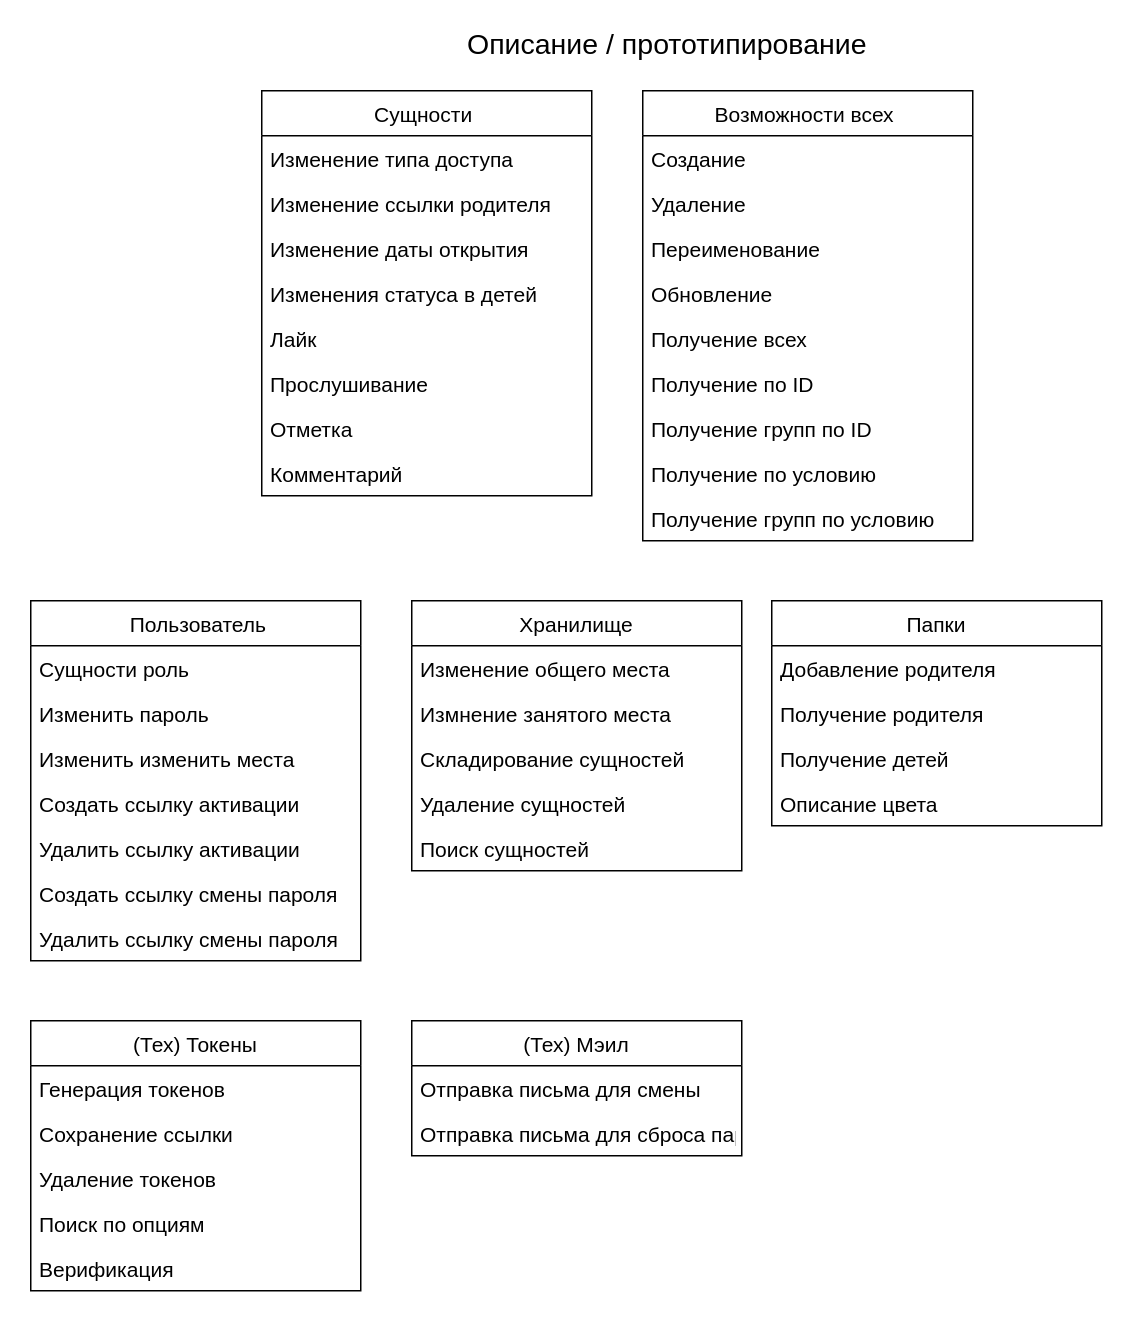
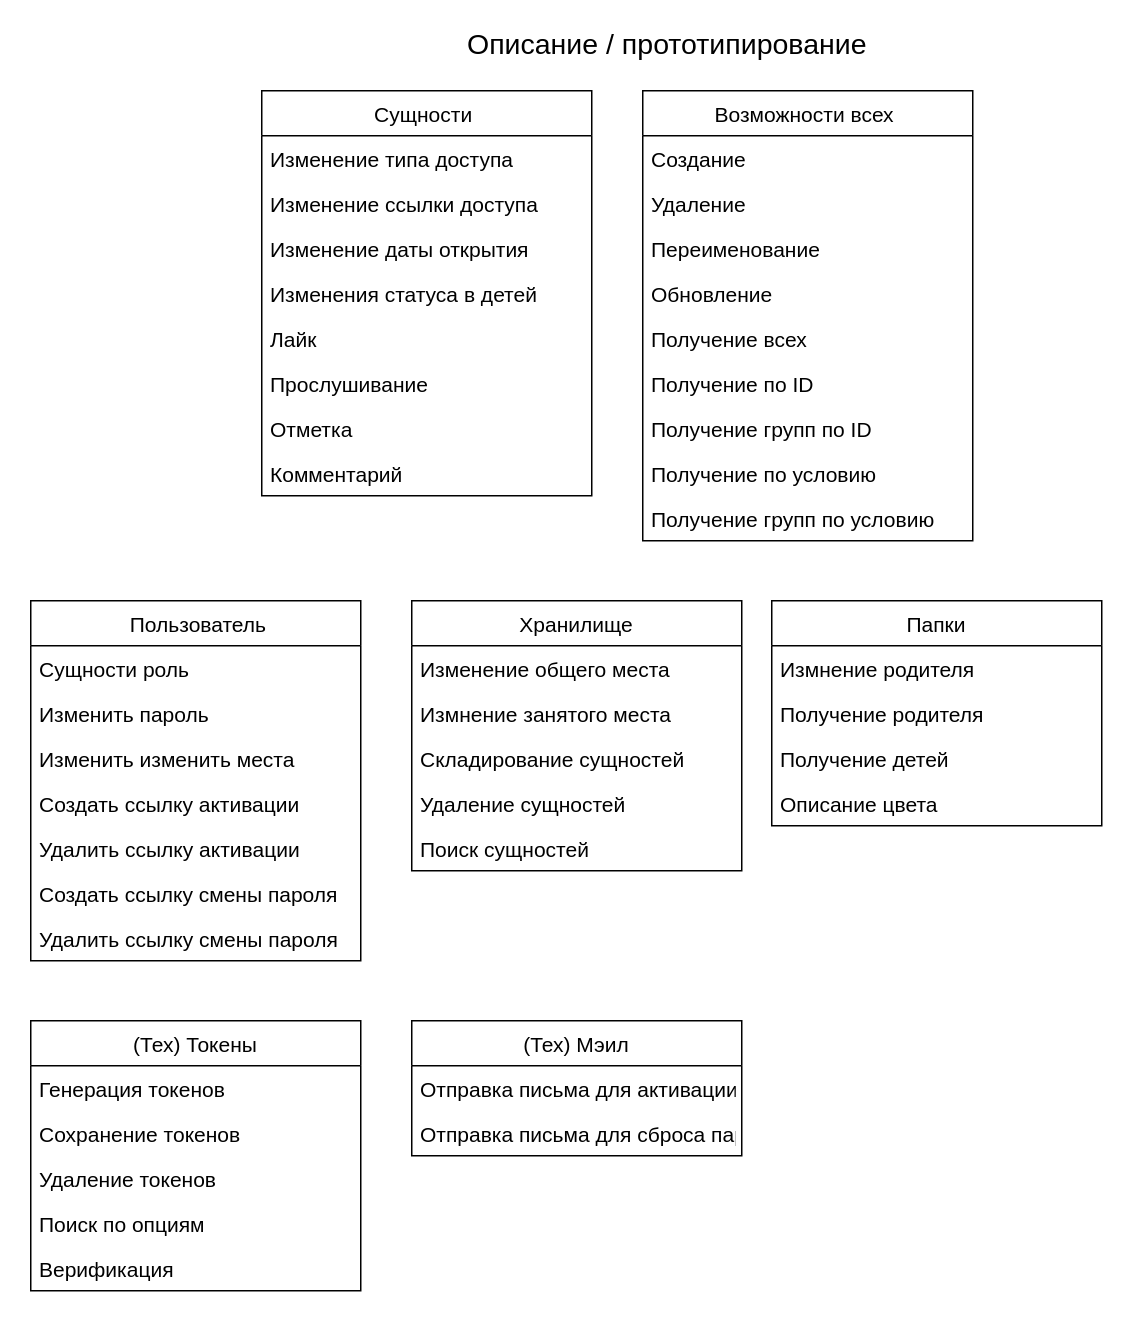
  <mxCell id="0" />
  <mxCell id="1" parent="0" />
  <mxCell id="2" value="Возможности всех " style="swimlane;fontStyle=0;childLayout=stackLayout;horizontal=1;startSize=30;horizontalStack=0;resizeParent=1;resizeParentMax=0;resizeLast=0;collapsible=1;marginBottom=0;fontSize=14;" parent="1" vertex="1"><mxGeometry x="428" y="60" width="220" height="300" as="geometry" /></mxCell>
  <mxCell id="3" value="Создание" style="text;strokeColor=none;fillColor=none;align=left;verticalAlign=middle;spacingLeft=4;spacingRight=4;overflow=hidden;points=[[0,0.5],[1,0.5]];portConstraint=eastwest;rotatable=0;fontSize=14;" parent="2" vertex="1"><mxGeometry y="30" width="220" height="30" as="geometry" /></mxCell>
  <mxCell id="4" value="Удаление" style="text;strokeColor=none;fillColor=none;align=left;verticalAlign=middle;spacingLeft=4;spacingRight=4;overflow=hidden;points=[[0,0.5],[1,0.5]];portConstraint=eastwest;rotatable=0;fontSize=14;" parent="2" vertex="1"><mxGeometry y="60" width="220" height="30" as="geometry" /></mxCell>
  <mxCell id="5" value="Переименование" style="text;strokeColor=none;fillColor=none;align=left;verticalAlign=middle;spacingLeft=4;spacingRight=4;overflow=hidden;points=[[0,0.5],[1,0.5]];portConstraint=eastwest;rotatable=0;fontSize=14;" parent="2" vertex="1"><mxGeometry y="90" width="220" height="30" as="geometry" /></mxCell>
  <mxCell id="6" value="Обновление" style="text;strokeColor=none;fillColor=none;align=left;verticalAlign=middle;spacingLeft=4;spacingRight=4;overflow=hidden;points=[[0,0.5],[1,0.5]];portConstraint=eastwest;rotatable=0;fontSize=14;" parent="2" vertex="1"><mxGeometry y="120" width="220" height="30" as="geometry" /></mxCell>
  <mxCell id="7" value="Получение всех" style="text;strokeColor=none;fillColor=none;align=left;verticalAlign=middle;spacingLeft=4;spacingRight=4;overflow=hidden;points=[[0,0.5],[1,0.5]];portConstraint=eastwest;rotatable=0;fontSize=14;" parent="2" vertex="1"><mxGeometry y="150" width="220" height="30" as="geometry" /></mxCell>
  <mxCell id="8" value="Получение по ID" style="text;strokeColor=none;fillColor=none;align=left;verticalAlign=middle;spacingLeft=4;spacingRight=4;overflow=hidden;points=[[0,0.5],[1,0.5]];portConstraint=eastwest;rotatable=0;fontSize=14;" parent="2" vertex="1"><mxGeometry y="180" width="220" height="30" as="geometry" /></mxCell>
  <mxCell id="9" value="Получение групп по ID" style="text;strokeColor=none;fillColor=none;align=left;verticalAlign=middle;spacingLeft=4;spacingRight=4;overflow=hidden;points=[[0,0.5],[1,0.5]];portConstraint=eastwest;rotatable=0;fontSize=14;" parent="2" vertex="1"><mxGeometry y="210" width="220" height="30" as="geometry" /></mxCell>
  <mxCell id="10" value="Получение по условию" style="text;strokeColor=none;fillColor=none;align=left;verticalAlign=middle;spacingLeft=4;spacingRight=4;overflow=hidden;points=[[0,0.5],[1,0.5]];portConstraint=eastwest;rotatable=0;fontSize=14;" parent="2" vertex="1"><mxGeometry y="240" width="220" height="30" as="geometry" /></mxCell>
  <mxCell id="11" value="Получение групп по условию" style="text;strokeColor=none;fillColor=none;align=left;verticalAlign=middle;spacingLeft=4;spacingRight=4;overflow=hidden;points=[[0,0.5],[1,0.5]];portConstraint=eastwest;rotatable=0;fontSize=14;" parent="2" vertex="1"><mxGeometry y="270" width="220" height="30" as="geometry" /></mxCell>
  <mxCell id="12" value="Сущности " style="swimlane;fontStyle=0;childLayout=stackLayout;horizontal=1;startSize=30;horizontalStack=0;resizeParent=1;resizeParentMax=0;resizeLast=0;collapsible=1;marginBottom=0;fontSize=14;" parent="1" vertex="1"><mxGeometry x="174" y="60" width="220" height="270" as="geometry" /></mxCell>
  <mxCell id="13" value="Изменение типа доступа" style="text;strokeColor=none;fillColor=none;align=left;verticalAlign=middle;spacingLeft=4;spacingRight=4;overflow=hidden;points=[[0,0.5],[1,0.5]];portConstraint=eastwest;rotatable=0;fontSize=14;" parent="12" vertex="1"><mxGeometry y="30" width="220" height="30" as="geometry" /></mxCell>
- <mxCell id="14" value="Изменение ссылки родителя" style="text;strokeColor=none;fillColor=none;align=left;verticalAlign=middle;spacingLeft=4;spacingRight=4;overflow=hidden;points=[[0,0.5],[1,0.5]];portConstraint=eastwest;rotatable=0;fontSize=14;" parent="12" vertex="1"><mxGeometry y="60" width="220" height="30" as="geometry" /></mxCell>
+ <mxCell id="14" value="Изменение ссылки доступа" style="text;strokeColor=none;fillColor=none;align=left;verticalAlign=middle;spacingLeft=4;spacingRight=4;overflow=hidden;points=[[0,0.5],[1,0.5]];portConstraint=eastwest;rotatable=0;fontSize=14;" parent="12" vertex="1"><mxGeometry y="60" width="220" height="30" as="geometry" /></mxCell>
  <mxCell id="15" value="Изменение даты открытия" style="text;strokeColor=none;fillColor=none;align=left;verticalAlign=middle;spacingLeft=4;spacingRight=4;overflow=hidden;points=[[0,0.5],[1,0.5]];portConstraint=eastwest;rotatable=0;fontSize=14;" parent="12" vertex="1"><mxGeometry y="90" width="220" height="30" as="geometry" /></mxCell>
  <mxCell id="16" value="Изменения статуса в детей" style="text;strokeColor=none;fillColor=none;align=left;verticalAlign=middle;spacingLeft=4;spacingRight=4;overflow=hidden;points=[[0,0.5],[1,0.5]];portConstraint=eastwest;rotatable=0;fontSize=14;" parent="12" vertex="1"><mxGeometry y="120" width="220" height="30" as="geometry" /></mxCell>
  <mxCell id="17" value="Лайк" style="text;strokeColor=none;fillColor=none;align=left;verticalAlign=middle;spacingLeft=4;spacingRight=4;overflow=hidden;points=[[0,0.5],[1,0.5]];portConstraint=eastwest;rotatable=0;fontSize=14;" parent="12" vertex="1"><mxGeometry y="150" width="220" height="30" as="geometry" /></mxCell>
  <mxCell id="18" value="Прослушивание" style="text;strokeColor=none;fillColor=none;align=left;verticalAlign=middle;spacingLeft=4;spacingRight=4;overflow=hidden;points=[[0,0.5],[1,0.5]];portConstraint=eastwest;rotatable=0;fontSize=14;" parent="12" vertex="1"><mxGeometry y="180" width="220" height="30" as="geometry" /></mxCell>
  <mxCell id="19" value="Отметка" style="text;strokeColor=none;fillColor=none;align=left;verticalAlign=middle;spacingLeft=4;spacingRight=4;overflow=hidden;points=[[0,0.5],[1,0.5]];portConstraint=eastwest;rotatable=0;fontSize=14;" parent="12" vertex="1"><mxGeometry y="210" width="220" height="30" as="geometry" /></mxCell>
  <mxCell id="20" value="Комментарий" style="text;strokeColor=none;fillColor=none;align=left;verticalAlign=middle;spacingLeft=4;spacingRight=4;overflow=hidden;points=[[0,0.5],[1,0.5]];portConstraint=eastwest;rotatable=0;fontSize=14;" parent="12" vertex="1"><mxGeometry y="240" width="220" height="30" as="geometry" /></mxCell>
  <mxCell id="21" value="Папки" style="swimlane;fontStyle=0;childLayout=stackLayout;horizontal=1;startSize=30;horizontalStack=0;resizeParent=1;resizeParentMax=0;resizeLast=0;collapsible=1;marginBottom=0;fontSize=14;" parent="1" vertex="1"><mxGeometry x="514" y="400" width="220" height="150" as="geometry" /></mxCell>
- <mxCell id="22" value="Добавление родителя" style="text;strokeColor=none;fillColor=none;align=left;verticalAlign=middle;spacingLeft=4;spacingRight=4;overflow=hidden;points=[[0,0.5],[1,0.5]];portConstraint=eastwest;rotatable=0;fontSize=14;" parent="21" vertex="1"><mxGeometry y="30" width="220" height="30" as="geometry" /></mxCell>
+ <mxCell id="22" value="Измнение родителя" style="text;strokeColor=none;fillColor=none;align=left;verticalAlign=middle;spacingLeft=4;spacingRight=4;overflow=hidden;points=[[0,0.5],[1,0.5]];portConstraint=eastwest;rotatable=0;fontSize=14;" parent="21" vertex="1"><mxGeometry y="30" width="220" height="30" as="geometry" /></mxCell>
  <mxCell id="23" value="Получение родителя" style="text;strokeColor=none;fillColor=none;align=left;verticalAlign=middle;spacingLeft=4;spacingRight=4;overflow=hidden;points=[[0,0.5],[1,0.5]];portConstraint=eastwest;rotatable=0;fontSize=14;" parent="21" vertex="1"><mxGeometry y="60" width="220" height="30" as="geometry" /></mxCell>
  <mxCell id="24" value="Получение детей" style="text;strokeColor=none;fillColor=none;align=left;verticalAlign=middle;spacingLeft=4;spacingRight=4;overflow=hidden;points=[[0,0.5],[1,0.5]];portConstraint=eastwest;rotatable=0;fontSize=14;" parent="21" vertex="1"><mxGeometry y="90" width="220" height="30" as="geometry" /></mxCell>
  <mxCell id="25" value="Описание цвета" style="text;strokeColor=none;fillColor=none;align=left;verticalAlign=middle;spacingLeft=4;spacingRight=4;overflow=hidden;points=[[0,0.5],[1,0.5]];portConstraint=eastwest;rotatable=0;fontSize=14;" parent="21" vertex="1"><mxGeometry y="120" width="220" height="30" as="geometry" /></mxCell>
  <mxCell id="26" value="Хранилище" style="swimlane;fontStyle=0;childLayout=stackLayout;horizontal=1;startSize=30;horizontalStack=0;resizeParent=1;resizeParentMax=0;resizeLast=0;collapsible=1;marginBottom=0;fontSize=14;" parent="1" vertex="1"><mxGeometry x="274" y="400" width="220" height="180" as="geometry" /></mxCell>
  <mxCell id="27" value="Изменение общего места" style="text;strokeColor=none;fillColor=none;align=left;verticalAlign=middle;spacingLeft=4;spacingRight=4;overflow=hidden;points=[[0,0.5],[1,0.5]];portConstraint=eastwest;rotatable=0;fontSize=14;" parent="26" vertex="1"><mxGeometry y="30" width="220" height="30" as="geometry" /></mxCell>
  <mxCell id="28" value="Измнение занятого места" style="text;strokeColor=none;fillColor=none;align=left;verticalAlign=middle;spacingLeft=4;spacingRight=4;overflow=hidden;points=[[0,0.5],[1,0.5]];portConstraint=eastwest;rotatable=0;fontSize=14;" parent="26" vertex="1"><mxGeometry y="60" width="220" height="30" as="geometry" /></mxCell>
  <mxCell id="29" value="Складирование сущностей" style="text;strokeColor=none;fillColor=none;align=left;verticalAlign=middle;spacingLeft=4;spacingRight=4;overflow=hidden;points=[[0,0.5],[1,0.5]];portConstraint=eastwest;rotatable=0;fontSize=14;" parent="26" vertex="1"><mxGeometry y="90" width="220" height="30" as="geometry" /></mxCell>
  <mxCell id="30" value="Удаление сущностей" style="text;strokeColor=none;fillColor=none;align=left;verticalAlign=middle;spacingLeft=4;spacingRight=4;overflow=hidden;points=[[0,0.5],[1,0.5]];portConstraint=eastwest;rotatable=0;fontSize=14;" parent="26" vertex="1"><mxGeometry y="120" width="220" height="30" as="geometry" /></mxCell>
  <mxCell id="31" value="Поиск сущностей" style="text;strokeColor=none;fillColor=none;align=left;verticalAlign=middle;spacingLeft=4;spacingRight=4;overflow=hidden;points=[[0,0.5],[1,0.5]];portConstraint=eastwest;rotatable=0;fontSize=14;" parent="26" vertex="1"><mxGeometry y="150" width="220" height="30" as="geometry" /></mxCell>
  <mxCell id="32" value=" Пользователь" style="swimlane;fontStyle=0;childLayout=stackLayout;horizontal=1;startSize=30;horizontalStack=0;resizeParent=1;resizeParentMax=0;resizeLast=0;collapsible=1;marginBottom=0;fontSize=14;" parent="1" vertex="1"><mxGeometry x="20" y="400" width="220" height="240" as="geometry" /></mxCell>
  <mxCell id="33" value="Сущности роль" style="text;strokeColor=none;fillColor=none;align=left;verticalAlign=middle;spacingLeft=4;spacingRight=4;overflow=hidden;points=[[0,0.5],[1,0.5]];portConstraint=eastwest;rotatable=0;fontSize=14;" parent="32" vertex="1"><mxGeometry y="30" width="220" height="30" as="geometry" /></mxCell>
  <mxCell id="34" value="Изменить пароль" style="text;strokeColor=none;fillColor=none;align=left;verticalAlign=middle;spacingLeft=4;spacingRight=4;overflow=hidden;points=[[0,0.5],[1,0.5]];portConstraint=eastwest;rotatable=0;fontSize=14;" parent="32" vertex="1"><mxGeometry y="60" width="220" height="30" as="geometry" /></mxCell>
  <mxCell id="35" value="Изменить изменить места" style="text;strokeColor=none;fillColor=none;align=left;verticalAlign=middle;spacingLeft=4;spacingRight=4;overflow=hidden;points=[[0,0.5],[1,0.5]];portConstraint=eastwest;rotatable=0;fontSize=14;" parent="32" vertex="1"><mxGeometry y="90" width="220" height="30" as="geometry" /></mxCell>
  <mxCell id="36" value="Создать ссылку активации" style="text;strokeColor=none;fillColor=none;align=left;verticalAlign=middle;spacingLeft=4;spacingRight=4;overflow=hidden;points=[[0,0.5],[1,0.5]];portConstraint=eastwest;rotatable=0;fontSize=14;" parent="32" vertex="1"><mxGeometry y="120" width="220" height="30" as="geometry" /></mxCell>
  <mxCell id="37" value="Удалить ссылку активации" style="text;strokeColor=none;fillColor=none;align=left;verticalAlign=middle;spacingLeft=4;spacingRight=4;overflow=hidden;points=[[0,0.5],[1,0.5]];portConstraint=eastwest;rotatable=0;fontSize=14;" parent="32" vertex="1"><mxGeometry y="150" width="220" height="30" as="geometry" /></mxCell>
  <mxCell id="38" value="Создать ссылку смены пароля" style="text;strokeColor=none;fillColor=none;align=left;verticalAlign=middle;spacingLeft=4;spacingRight=4;overflow=hidden;points=[[0,0.5],[1,0.5]];portConstraint=eastwest;rotatable=0;fontSize=14;" parent="32" vertex="1"><mxGeometry y="180" width="220" height="30" as="geometry" /></mxCell>
  <mxCell id="39" value="Удалить ссылку смены пароля" style="text;strokeColor=none;fillColor=none;align=left;verticalAlign=middle;spacingLeft=4;spacingRight=4;overflow=hidden;points=[[0,0.5],[1,0.5]];portConstraint=eastwest;rotatable=0;fontSize=14;" parent="32" vertex="1"><mxGeometry y="210" width="220" height="30" as="geometry" /></mxCell>
  <mxCell id="40" value="&lt;font style=&quot;font-size: 19px&quot;&gt;Описание / прототипирование&lt;/font&gt;" style="text;html=1;align=center;verticalAlign=middle;resizable=0;points=[];autosize=1;strokeColor=none;fillColor=none;fontSize=14;" parent="1" vertex="1"><mxGeometry x="299" y="20" width="290" height="20" as="geometry" /></mxCell>
  <mxCell id="41" value="(Тех) Токены" style="swimlane;fontStyle=0;childLayout=stackLayout;horizontal=1;startSize=30;horizontalStack=0;resizeParent=1;resizeParentMax=0;resizeLast=0;collapsible=1;marginBottom=0;fontSize=14;" parent="1" vertex="1"><mxGeometry x="20" y="680" width="220" height="180" as="geometry" /></mxCell>
  <mxCell id="42" value="Генерация токенов" style="text;strokeColor=none;fillColor=none;align=left;verticalAlign=middle;spacingLeft=4;spacingRight=4;overflow=hidden;points=[[0,0.5],[1,0.5]];portConstraint=eastwest;rotatable=0;fontSize=14;" parent="41" vertex="1"><mxGeometry y="30" width="220" height="30" as="geometry" /></mxCell>
- <mxCell id="43" value="Сохранение ссылки" style="text;strokeColor=none;fillColor=none;align=left;verticalAlign=middle;spacingLeft=4;spacingRight=4;overflow=hidden;points=[[0,0.5],[1,0.5]];portConstraint=eastwest;rotatable=0;fontSize=14;" parent="41" vertex="1"><mxGeometry y="60" width="220" height="30" as="geometry" /></mxCell>
+ <mxCell id="43" value="Сохранение токенов" style="text;strokeColor=none;fillColor=none;align=left;verticalAlign=middle;spacingLeft=4;spacingRight=4;overflow=hidden;points=[[0,0.5],[1,0.5]];portConstraint=eastwest;rotatable=0;fontSize=14;" parent="41" vertex="1"><mxGeometry y="60" width="220" height="30" as="geometry" /></mxCell>
  <mxCell id="44" value="Удаление токенов" style="text;strokeColor=none;fillColor=none;align=left;verticalAlign=middle;spacingLeft=4;spacingRight=4;overflow=hidden;points=[[0,0.5],[1,0.5]];portConstraint=eastwest;rotatable=0;fontSize=14;" parent="41" vertex="1"><mxGeometry y="90" width="220" height="30" as="geometry" /></mxCell>
  <mxCell id="45" value="Поиск по опциям" style="text;strokeColor=none;fillColor=none;align=left;verticalAlign=middle;spacingLeft=4;spacingRight=4;overflow=hidden;points=[[0,0.5],[1,0.5]];portConstraint=eastwest;rotatable=0;fontSize=14;" parent="41" vertex="1"><mxGeometry y="120" width="220" height="30" as="geometry" /></mxCell>
  <mxCell id="46" value="Верификация" style="text;strokeColor=none;fillColor=none;align=left;verticalAlign=middle;spacingLeft=4;spacingRight=4;overflow=hidden;points=[[0,0.5],[1,0.5]];portConstraint=eastwest;rotatable=0;fontSize=14;" parent="41" vertex="1"><mxGeometry y="150" width="220" height="30" as="geometry" /></mxCell>
  <mxCell id="47" value="(Тех) Мэил" style="swimlane;fontStyle=0;childLayout=stackLayout;horizontal=1;startSize=30;horizontalStack=0;resizeParent=1;resizeParentMax=0;resizeLast=0;collapsible=1;marginBottom=0;fontSize=14;" parent="1" vertex="1"><mxGeometry x="274" y="680" width="220" height="90" as="geometry" /></mxCell>
- <mxCell id="48" value="Отправка письма для смены" style="text;strokeColor=none;fillColor=none;align=left;verticalAlign=middle;spacingLeft=4;spacingRight=4;overflow=hidden;points=[[0,0.5],[1,0.5]];portConstraint=eastwest;rotatable=0;fontSize=14;" parent="47" vertex="1"><mxGeometry y="30" width="220" height="30" as="geometry" /></mxCell>
+ <mxCell id="48" value="Отправка письма для активации" style="text;strokeColor=none;fillColor=none;align=left;verticalAlign=middle;spacingLeft=4;spacingRight=4;overflow=hidden;points=[[0,0.5],[1,0.5]];portConstraint=eastwest;rotatable=0;fontSize=14;" parent="47" vertex="1"><mxGeometry y="30" width="220" height="30" as="geometry" /></mxCell>
  <mxCell id="49" value="Отправка письма для сброса пароля" style="text;strokeColor=none;fillColor=none;align=left;verticalAlign=middle;spacingLeft=4;spacingRight=4;overflow=hidden;points=[[0,0.5],[1,0.5]];portConstraint=eastwest;rotatable=0;fontSize=14;" parent="47" vertex="1"><mxGeometry y="60" width="220" height="30" as="geometry" /></mxCell>
